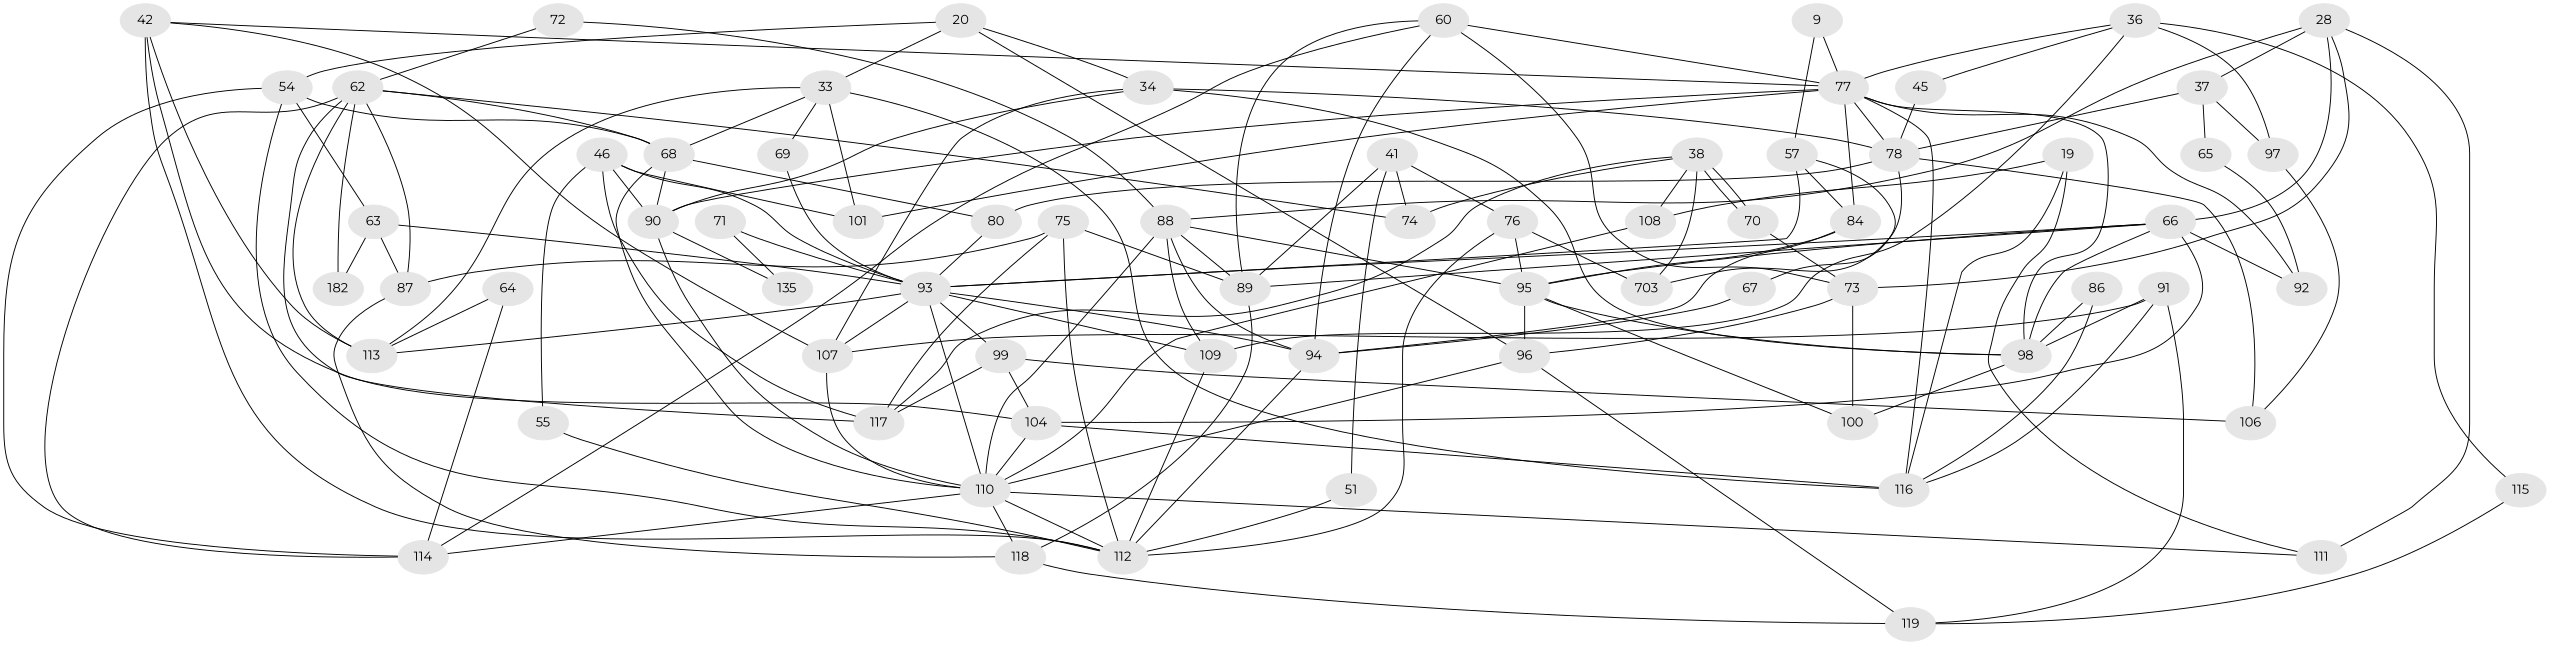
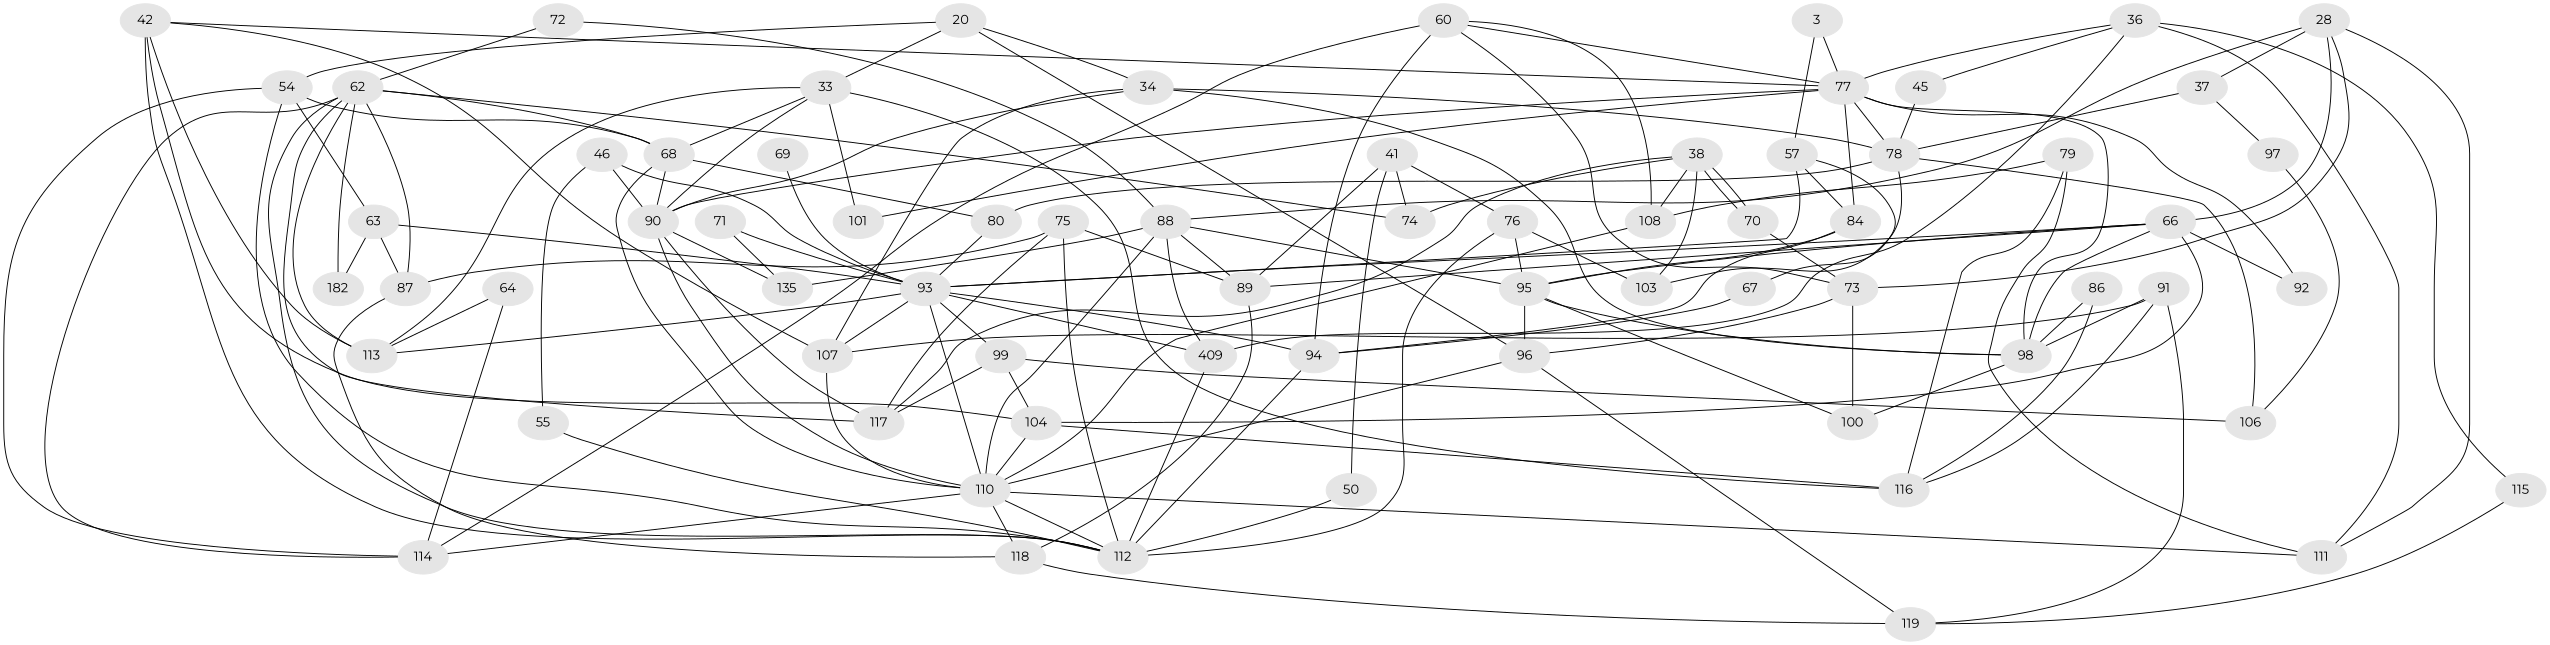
  graph {
    fontname=Montserrat
    node [color=gray90 fontname=Montserrat style=filled]
    edge [fontname=Montserrat]
    57 [super="+15"]
    93 [super="+6+50"]
    67
    84
-   9
+   9 [label=3]
    77 [super="+72+53"]
    101 [super="+16"]
    116 [super="+59"]
    78 [super="+56"]
    90 [super="+61"]
    98 [super="+29"]
    92
    20
    33
    34
    54
    96 [super="+47"]
    68 [super="+21"]
    69
    113 [super="+48"]
    107 [super="+49"]
    112 [super="+85+43"]
    63
    114
    110 [super="+10+24"]
    119
    62 [super="+31+40"]
    74
    117
    87
    n31 [label=182]
    n32 [label=72]
    88 [super="+14+81"]
-   109
+   109 [label=409]
    89 [super="+27"]
    95 [super="+12"]
    n37 [label=135]
    28 [super="+1+26"]
    37
    66 [super="+19"]
    n41 [label=73 super="+82"]
    111
-   65
    97
    104 [super="+73+30"]
    100
    80
-   103 [label=703]
+   103
    106
    36
    45
    115
    38
    70
    108 [super="+39"]
    41
-   51
+   51 [label=50]
    76
    118 [super="+18"]
    42 [super="+5+32"]
    46
    55
    94 [super="+3+4"]
    99
    60 [super="+11"]
    64
    71
    75
-   79 [super="+44" label=19]
+   79 [super="+44"]
    86
    91
    57 -- 93
    57 -- 67
    57 -- 84 [weight=2]
    93 -- 113 [weight=2]
    93 -- 107
    93 -- 110
    93 -- 109
    93 -- 94 [weight=2]
    93 -- 99
    67 -- 94
    84 -- 95
    84 -- 94
    9 -- 57
    9 -- 77
    77 -- 84
    77 -- 101
-   77 -- 116
    77 -- 78 [weight=2]
    77 -- 90 [weight=2]
    77 -- 98
    77 -- 92
    78 -- 80
    78 -- 103
    78 -- 106
    90 -- 110 [weight=2]
    90 -- n37
    98 -- 100 [weight=2]
    20 -- 33
    20 -- 34
    20 -- 54
    20 -- 96
    33 -- 101
    33 -- 116 [weight=2]
    33 -- 68
-   33 -- 69
+   33 -- 90
    33 -- 113
    34 -- 78
    34 -- 90
    34 -- 98 [weight=2]
    34 -- 107
    54 -- 68
    54 -- 112
    54 -- 63
    54 -- 114
    96 -- 110
    96 -- 119
    68 -- 90
    68 -- 110
    68 -- 80
    69 -- 93
    107 -- 110 [weight=2]
    63 -- 93
    63 -- 87
    63 -- n31
    110 -- 112
    110 -- 114
    110 -- 111
    110 -- 118 [weight=2]
    62 -- 68
    62 -- 113
+   62 -- 112
    62 -- 114
    62 -- 74
    62 -- 117
    62 -- 87
    62 -- n31
    87 -- 118
    n32 -- 62
    n32 -- 88
    88 -- 110 [weight=2]
    88 -- 109
    88 -- 89
    88 -- 95 [weight=2]
-   88 -- 94
+   88 -- n37
    109 -- 112
    89 -- 118 [weight=2]
    95 -- 98
    95 -- 96 [weight=2]
    95 -- 100
    28 -- 88
    28 -- 37
    28 -- 66 [weight=2]
    28 -- n41 [weight=2]
    28 -- 111
    37 -- 78
-   37 -- 65
    37 -- 97
    66 -- 93
    66 -- 98
    66 -- 92
    66 -- 89
    66 -- 95
    66 -- 104 [weight=2]
    n41 -- 96 [weight=2]
    n41 -- 100
-   65 -- 92
    97 -- 106
    104 -- 116
    104 -- 110
    80 -- 93
    36 -- 77
    36 -- 109
-   36 -- 97
+   36 -- 111
    36 -- 45
    36 -- 115
    45 -- 78
    115 -- 119
    38 -- 74
    38 -- 117
    38 -- 103
    38 -- 70
    38 -- 70
    38 -- 108
    70 -- n41
    108 -- 110
    41 -- 74
    41 -- 89
    41 -- 51
    41 -- 76
    51 -- 112
    76 -- 112
    76 -- 95
    76 -- 103
    118 -- 119
    42 -- 77 [weight=2]
    42 -- 113
    42 -- 107
    42 -- 112 [weight=2]
    42 -- 104 [weight=2]
    46 -- 93
-   46 -- 101
    46 -- 90
-   46 -- 117
+   90 -- 117
    46 -- 55
    55 -- 112
    94 -- 112 [weight=3]
    99 -- 117
    99 -- 104
    99 -- 106
    60 -- 77
    60 -- 114
    60 -- n41
-   60 -- 89 [weight=2]
+   60 -- 108 [weight=2]
    60 -- 94
    64 -- 113
    64 -- 114
    71 -- 93
    71 -- n37
    75 -- 112
    75 -- 117
    75 -- 87
    75 -- 89
    79 -- 116
    79 -- 111
    79 -- 108 [weight=2]
    86 -- 116
    86 -- 98
    91 -- 116
    91 -- 98
    91 -- 107
    91 -- 119
  }
